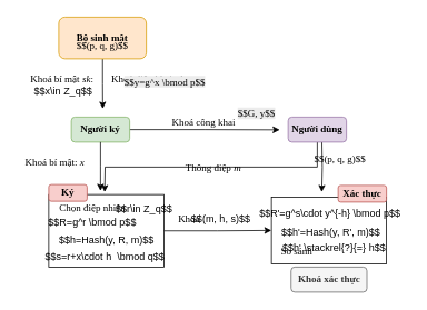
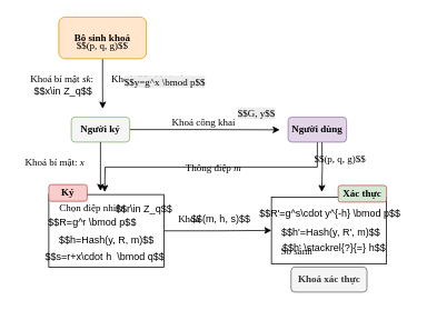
  <mxCell id="0" />
  <mxCell id="1" parent="0" />
  <mxCell id="2" style="edgeStyle=orthogonalEdgeStyle;rounded=0;orthogonalLoop=1;jettySize=auto;html=1;exitX=1;exitY=0.5;exitDx=0;exitDy=0;" edge="1" parent="1" source="3"><mxGeometry relative="1" as="geometry"><mxPoint x="335" y="155.333" as="targetPoint" /></mxGeometry></mxCell>
- <mxCell id="3" value="&lt;b&gt;&lt;font face=&quot;Times New Roman&quot;&gt;Người ký&lt;/font&gt;&lt;/b&gt;" style="rounded=1;whiteSpace=wrap;html=1;fillColor=#d5e8d4;strokeColor=#82b366;" vertex="1" parent="1"><mxGeometry x="85" y="140" width="70" height="30" as="geometry" /></mxCell>
+ <mxCell id="3" value="&lt;b&gt;&lt;font face=&quot;Times New Roman&quot;&gt;Người ký&lt;/font&gt;&lt;/b&gt;" style="rounded=1;whiteSpace=wrap;html=1;fillColor=#f5f5f5;strokeColor=#82b366;" vertex="1" parent="1"><mxGeometry x="85" y="140" width="70" height="30" as="geometry" /></mxCell>
  <mxCell id="4" style="edgeStyle=orthogonalEdgeStyle;rounded=0;orthogonalLoop=1;jettySize=auto;html=1;exitX=0.5;exitY=1;exitDx=0;exitDy=0;" edge="1" parent="1" source="6"><mxGeometry relative="1" as="geometry"><mxPoint x="125" y="230" as="targetPoint" /></mxGeometry></mxCell>
  <mxCell id="5" style="edgeStyle=orthogonalEdgeStyle;rounded=0;orthogonalLoop=1;jettySize=auto;html=1;exitX=0.75;exitY=1;exitDx=0;exitDy=0;" edge="1" parent="1"><mxGeometry relative="1" as="geometry"><mxPoint x="385.333" y="230" as="targetPoint" /><mxPoint x="385.5" y="170" as="sourcePoint" /></mxGeometry></mxCell>
  <mxCell id="6" value="&lt;font face=&quot;Times New Roman&quot;&gt;&lt;b&gt;Người dùng&lt;/b&gt;&lt;/font&gt;" style="rounded=1;whiteSpace=wrap;html=1;fillColor=#e1d5e7;strokeColor=#9673a6;" vertex="1" parent="1"><mxGeometry x="345" y="140" width="70" height="30" as="geometry" /></mxCell>
  <mxCell id="7" style="edgeStyle=orthogonalEdgeStyle;rounded=0;orthogonalLoop=1;jettySize=auto;html=1;exitX=0.5;exitY=1;exitDx=0;exitDy=0;" edge="1" parent="1" source="8"><mxGeometry relative="1" as="geometry"><mxPoint x="122.667" y="130" as="targetPoint" /></mxGeometry></mxCell>
- <mxCell id="8" value="&lt;font face=&quot;Times New Roman&quot;&gt;&lt;b&gt;Bộ sinh mật&lt;/b&gt;&lt;/font&gt;" style="rounded=1;whiteSpace=wrap;html=1;fillColor=#ffe6cc;strokeColor=#d79b00;" vertex="1" parent="1"><mxGeometry x="70" y="20" width="105" height="50" as="geometry" /></mxCell>
+ <mxCell id="8" value="&lt;font face=&quot;Times New Roman&quot;&gt;&lt;b&gt;Bộ sinh khoá&lt;/b&gt;&lt;/font&gt;" style="rounded=1;whiteSpace=wrap;html=1;fillColor=#ffe6cc;strokeColor=#d79b00;" vertex="1" parent="1"><mxGeometry x="70" y="20" width="105" height="50" as="geometry" /></mxCell>
  <mxCell id="9" value="&lt;font face=&quot;Times New Roman&quot;&gt;Thông điệp &lt;i&gt;m&lt;/i&gt;&lt;/font&gt;" style="text;html=1;align=center;verticalAlign=middle;resizable=0;points=[];autosize=1;strokeColor=none;fillColor=none;" vertex="1" parent="1"><mxGeometry x="210" y="186" width="90" height="30" as="geometry" /></mxCell>
  <mxCell id="10" value="&lt;font face=&quot;Times New Roman&quot;&gt;Khoá bí mật &lt;i&gt;sk&lt;/i&gt;:&amp;nbsp;&lt;/font&gt;" style="text;html=1;align=center;verticalAlign=middle;resizable=0;points=[];autosize=1;strokeColor=none;fillColor=none;" vertex="1" parent="1"><mxGeometry x="25" y="80" width="100" height="30" as="geometry" /></mxCell>
  <mxCell id="11" value="&lt;font face=&quot;Times New Roman&quot;&gt;Khoá điệp khai &lt;i&gt;pk:&lt;/i&gt;&amp;nbsp;&lt;/font&gt;" style="text;html=1;align=center;verticalAlign=middle;resizable=0;points=[];autosize=1;strokeColor=none;fillColor=none;" vertex="1" parent="1"><mxGeometry x="120" y="80" width="120" height="30" as="geometry" /></mxCell>
  <mxCell id="12" style="edgeStyle=orthogonalEdgeStyle;rounded=0;orthogonalLoop=1;jettySize=auto;html=1;exitX=0.5;exitY=1;exitDx=0;exitDy=0;entryX=0.588;entryY=-0.017;entryDx=0;entryDy=0;entryPerimeter=0;" edge="1" parent="1" source="3"><mxGeometry relative="1" as="geometry"><mxPoint x="119.98" y="228.64" as="targetPoint" /></mxGeometry></mxCell>
  <mxCell id="13" value="&lt;font face=&quot;Times New Roman&quot;&gt;Khoá bí mật: &lt;i&gt;x&lt;/i&gt;&lt;/font&gt;" style="text;html=1;align=center;verticalAlign=middle;resizable=0;points=[];autosize=1;strokeColor=none;fillColor=none;" vertex="1" parent="1"><mxGeometry x="20" y="180" width="90" height="30" as="geometry" /></mxCell>
  <mxCell id="14" value="&lt;span style=&quot;font-family: &amp;quot;Times New Roman&amp;quot;;&quot;&gt;$$(p, q, g)$$&lt;/span&gt;" style="text;html=1;align=center;verticalAlign=middle;resizable=0;points=[];autosize=1;strokeColor=none;fillColor=none;" vertex="1" parent="1"><mxGeometry x="77" y="40" width="90" height="30" as="geometry" /></mxCell>
  <mxCell id="15" value="&lt;font face=&quot;Times New Roman&quot;&gt;Khoá công khai&amp;nbsp;&lt;/font&gt;" style="text;html=1;align=center;verticalAlign=middle;resizable=0;points=[];autosize=1;strokeColor=none;fillColor=none;" vertex="1" parent="1"><mxGeometry x="195" y="132.33" width="100" height="30" as="geometry" /></mxCell>
  <mxCell id="16" value="&lt;span style=&quot;color: rgb(0, 0, 0); font-family: &amp;quot;Times New Roman&amp;quot;; font-size: 12px; font-style: normal; font-variant-ligatures: normal; font-variant-caps: normal; font-weight: 400; letter-spacing: normal; orphans: 2; text-align: center; text-indent: 0px; text-transform: none; widows: 2; word-spacing: 0px; -webkit-text-stroke-width: 0px; white-space: nowrap; background-color: rgb(236, 236, 236); text-decoration-thickness: initial; text-decoration-style: initial; text-decoration-color: initial; float: none; display: inline !important;&quot;&gt;$$G, y$$&lt;/span&gt;" style="text;whiteSpace=wrap;html=1;" vertex="1" parent="1"><mxGeometry x="283" y="122" width="60" height="40" as="geometry" /></mxCell>
  <mxCell id="17" value="&lt;span style=&quot;color: rgb(0, 0, 0); font-family: &amp;quot;Times New Roman&amp;quot;; font-size: 12px; font-style: normal; font-variant-ligatures: normal; font-variant-caps: normal; font-weight: 400; letter-spacing: normal; orphans: 2; text-align: center; text-indent: 0px; text-transform: none; widows: 2; word-spacing: 0px; -webkit-text-stroke-width: 0px; white-space: nowrap; background-color: rgb(236, 236, 236); text-decoration-thickness: initial; text-decoration-style: initial; text-decoration-color: initial; float: none; display: inline !important;&quot;&gt;$$y=g^x \bmod p$$&lt;/span&gt;" style="text;whiteSpace=wrap;html=1;" vertex="1" parent="1"><mxGeometry x="147" y="84.33" width="120" height="40" as="geometry" /></mxCell>
  <mxCell id="18" style="edgeStyle=orthogonalEdgeStyle;rounded=0;orthogonalLoop=1;jettySize=auto;html=1;exitX=1;exitY=0.5;exitDx=0;exitDy=0;entryX=0;entryY=0.5;entryDx=0;entryDy=0;" edge="1" parent="1" source="19" target="23"><mxGeometry relative="1" as="geometry" /></mxCell>
  <mxCell id="19" value="" style="rounded=0;whiteSpace=wrap;html=1;" vertex="1" parent="1"><mxGeometry x="58" y="233" width="138" height="87" as="geometry" /></mxCell>
  <mxCell id="20" value="$$R=g^r \bmod p$$" style="text;html=1;align=center;verticalAlign=middle;resizable=0;points=[];autosize=1;strokeColor=none;fillColor=none;" vertex="1" parent="1"><mxGeometry x="45" y="252" width="130" height="30" as="geometry" /></mxCell>
  <mxCell id="21" value="$$h=Hash(y, R, m)$$" style="text;html=1;align=center;verticalAlign=middle;resizable=0;points=[];autosize=1;strokeColor=none;fillColor=none;" vertex="1" parent="1"><mxGeometry x="57" y="273" width="140" height="30" as="geometry" /></mxCell>
  <mxCell id="22" value="$$s=r+x\cdot h&amp;nbsp; \bmod q$$" style="text;html=1;align=center;verticalAlign=middle;resizable=0;points=[];autosize=1;strokeColor=none;fillColor=none;" vertex="1" parent="1"><mxGeometry x="40" y="293" width="170" height="30" as="geometry" /></mxCell>
  <mxCell id="23" value="" style="rounded=0;whiteSpace=wrap;html=1;" vertex="1" parent="1"><mxGeometry x="325" y="236" width="138" height="80" as="geometry" /></mxCell>
  <mxCell id="24" value="&lt;font face=&quot;Times New Roman&quot;&gt;Khoá&lt;/font&gt;" style="text;html=1;align=center;verticalAlign=middle;resizable=0;points=[];autosize=1;strokeColor=none;fillColor=none;" vertex="1" parent="1"><mxGeometry x="206" y="248" width="40" height="30" as="geometry" /></mxCell>
  <mxCell id="25" value="$$(m, h, s)$$" style="text;html=1;align=center;verticalAlign=middle;resizable=0;points=[];autosize=1;strokeColor=none;fillColor=none;" vertex="1" parent="1"><mxGeometry x="219" y="248" width="90" height="30" as="geometry" /></mxCell>
  <mxCell id="26" value="$$R'=g^s\cdot y^{-h} \bmod p$$" style="text;html=1;align=center;verticalAlign=middle;resizable=0;points=[];autosize=1;strokeColor=none;fillColor=none;" vertex="1" parent="1"><mxGeometry x="300" y="241" width="190" height="30" as="geometry" /></mxCell>
  <mxCell id="27" value="$$h'=Hash(y, R', m)$$" style="text;html=1;align=center;verticalAlign=middle;resizable=0;points=[];autosize=1;strokeColor=none;fillColor=none;" vertex="1" parent="1"><mxGeometry x="326" y="263" width="140" height="30" as="geometry" /></mxCell>
  <mxCell id="28" value="$$h' \stackrel{?}{=} h$$" style="text;html=1;align=center;verticalAlign=middle;resizable=0;points=[];autosize=1;strokeColor=none;fillColor=none;" vertex="1" parent="1"><mxGeometry x="325" y="282" width="150" height="30" as="geometry" /></mxCell>
  <mxCell id="29" value="&lt;font face=&quot;Times New Roman&quot;&gt;So sánh&lt;/font&gt;" style="text;html=1;align=center;verticalAlign=middle;resizable=0;points=[];autosize=1;strokeColor=none;fillColor=none;" vertex="1" parent="1"><mxGeometry x="325" y="286" width="60" height="30" as="geometry" /></mxCell>
  <mxCell id="30" value="&lt;font face=&quot;Times New Roman&quot;&gt;Chọn điệp nhiên&lt;/font&gt;" style="text;html=1;align=center;verticalAlign=middle;resizable=0;points=[];autosize=1;strokeColor=none;fillColor=none;" vertex="1" parent="1"><mxGeometry x="54.5" y="234" width="110" height="30" as="geometry" /></mxCell>
  <mxCell id="31" value="$$r\in Z_q$$" style="text;html=1;align=center;verticalAlign=middle;resizable=0;points=[];autosize=1;strokeColor=none;fillColor=none;" vertex="1" parent="1"><mxGeometry x="126.5" y="235" width="90" height="30" as="geometry" /></mxCell>
  <mxCell id="32" value="&lt;font face=&quot;Times New Roman&quot;&gt;&lt;b&gt;Ký&lt;/b&gt;&lt;/font&gt;" style="rounded=1;whiteSpace=wrap;html=1;fillColor=#f8cecc;strokeColor=#b85450;" vertex="1" parent="1"><mxGeometry x="58" y="221" width="46" height="20" as="geometry" /></mxCell>
- <mxCell id="33" value="&lt;font face=&quot;Times New Roman&quot;&gt;&lt;b&gt;Xác thực&lt;/b&gt;&lt;/font&gt;" style="rounded=1;whiteSpace=wrap;html=1;fillColor=#f8cecc;strokeColor=#b85450;" vertex="1" parent="1"><mxGeometry x="405" y="222" width="58" height="20" as="geometry" /></mxCell>
+ <mxCell id="33" value="&lt;font face=&quot;Times New Roman&quot;&gt;&lt;b&gt;Xác thực&lt;/b&gt;&lt;/font&gt;" style="rounded=1;whiteSpace=wrap;html=1;fillColor=#d5e8d4;strokeColor=#b85450;" vertex="1" parent="1"><mxGeometry x="405" y="222" width="58" height="20" as="geometry" /></mxCell>
  <mxCell id="34" value="&lt;font face=&quot;Times New Roman&quot;&gt;&lt;b&gt;Khoá xác thực&lt;/b&gt;&lt;/font&gt;" style="rounded=1;whiteSpace=wrap;html=1;fillColor=#f5f5f5;strokeColor=#666666;fontColor=#333333;" vertex="1" parent="1"><mxGeometry x="348.5" y="320" width="91" height="30" as="geometry" /></mxCell>
  <mxCell id="35" value="$$x\in Z_q$$" style="text;html=1;align=center;verticalAlign=middle;resizable=0;points=[];autosize=1;strokeColor=none;fillColor=none;" vertex="1" parent="1"><mxGeometry x="30" y="94.33" width="90" height="30" as="geometry" /></mxCell>
  <mxCell id="36" value="&lt;span style=&quot;font-family: &amp;quot;Times New Roman&amp;quot;;&quot;&gt;$$(p, q, g)$$&lt;/span&gt;" style="text;html=1;align=center;verticalAlign=middle;resizable=0;points=[];autosize=1;strokeColor=none;fillColor=none;" vertex="1" parent="1"><mxGeometry x="362" y="176" width="90" height="30" as="geometry" /></mxCell>
